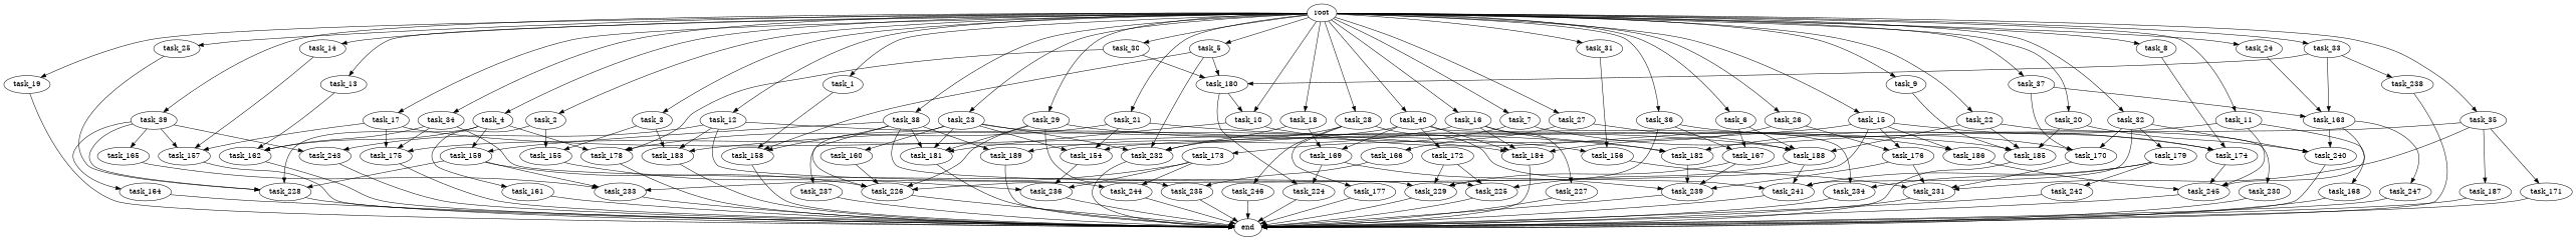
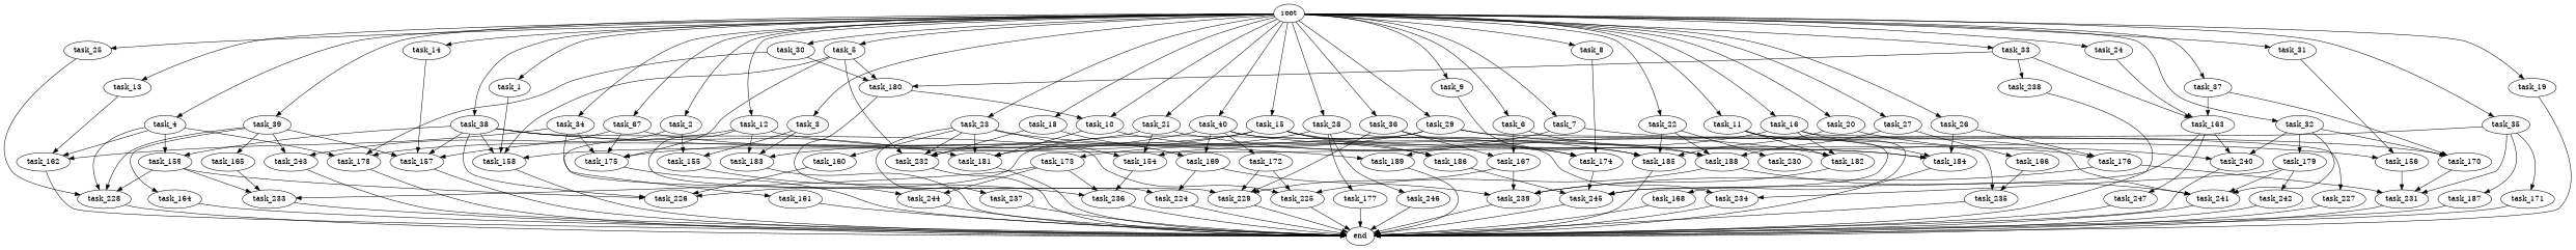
  digraph {
    root
    task_1
    task_2
    task_3
    task_4
    task_5
    task_6
    task_7
    task_8
    task_9
    task_10
    task_11
    task_12
    task_13
    task_14
    task_15
    task_16
-   task_17
+   task_17 [label=task_67]
    task_18
    task_19
    task_20
    task_21
    task_22
    task_23
    task_24
    task_25
    task_26
    task_27
    task_28
    task_29
    task_30
    task_31
    task_32
    task_33
    task_34
    task_35
    task_36
    task_37
    task_38
    task_39
    task_40
    task_158
    task_155
    task_161
    task_183
    task_159
    task_162
    task_178
    task_228
    task_175
    task_180
    task_232
    task_167
    task_188
    task_170
    task_173
    task_174
    task_185
    task_181
    task_186
    task_168
    task_182
    task_245
    task_184
    task_243
    task_244
    task_157
    task_176
    task_189
    task_227
    task_169
    end
    task_240
    task_154
    task_230
    task_160
    task_237
    task_163
    task_166
    task_177
    task_241
    task_246
    task_156
    task_226
    task_235
    task_179
    task_238
    task_229
    task_171
    task_187
    task_231
    task_225
    task_164
    task_165
    task_172
    task_234
    task_236
    task_233
    task_224
    task_239
    task_247
    task_242
    root -> task_1
    root -> task_2
    root -> task_3
    root -> task_4
    root -> task_5
    root -> task_6
    root -> task_7
    root -> task_8
    root -> task_9
    root -> task_10
    root -> task_11
    root -> task_12
    root -> task_13
    root -> task_14
    root -> task_15
    root -> task_16
    root -> task_17
    root -> task_18
    root -> task_19
    root -> task_20
    root -> task_21
    root -> task_22
    root -> task_23
    root -> task_24
    root -> task_25
    root -> task_26
    root -> task_27
    root -> task_28
    root -> task_29
    root -> task_30
    root -> task_31
    root -> task_32
    root -> task_33
    root -> task_34
    root -> task_35
    root -> task_36
    root -> task_37
    root -> task_38
    root -> task_39
    root -> task_40
    task_1 -> task_158
    task_2 -> task_155
    task_2 -> task_161
    task_3 -> task_155
    task_3 -> task_183
    task_4 -> task_159
    task_4 -> task_162
    task_4 -> task_178
    task_4 -> task_228
    task_5 -> task_158
+   task_5 -> task_175
    task_5 -> task_180
    task_5 -> task_232
    task_6 -> task_167
    task_6 -> task_188
    task_7 -> task_170
    task_7 -> task_173
    task_8 -> task_174
    task_9 -> task_185
    task_10 -> task_181
    task_10 -> task_186
    task_11 -> task_168
    task_11 -> task_182
    task_11 -> task_245
    task_12 -> task_183
    task_12 -> task_184
    task_12 -> task_243
    task_12 -> task_244
    task_13 -> task_162
    task_14 -> task_157
-   task_15 -> task_226
+   task_15 -> task_158
    task_15 -> task_183
    task_15 -> task_174
    task_15 -> task_186
    task_15 -> task_176
    task_16 -> task_182
    task_16 -> task_184
    task_16 -> task_189
    task_16 -> task_227
    task_17 -> task_175
    task_17 -> task_188
    task_17 -> task_157
    task_18 -> task_232
    task_18 -> task_169
    task_19 -> end
    task_20 -> task_185
    task_20 -> task_240
    task_21 -> task_178
    task_21 -> task_182
    task_21 -> task_154
    task_22 -> task_188
    task_22 -> task_185
    task_22 -> task_230
    task_23 -> task_232
    task_23 -> task_185
    task_23 -> task_181
    task_23 -> task_154
    task_23 -> task_160
    task_23 -> task_237
    task_24 -> task_163
    task_25 -> task_228
    task_26 -> task_184
    task_26 -> task_176
    task_27 -> task_188
    task_27 -> task_166
    task_28 -> task_232
    task_28 -> task_177
    task_28 -> task_241
    task_28 -> task_246
    task_29 -> task_181
    task_29 -> task_156
    task_29 -> task_226
    task_29 -> task_235
    task_30 -> task_178
    task_30 -> task_180
    task_31 -> task_156
    task_32 -> task_170
    task_32 -> task_240
    task_32 -> task_241
    task_32 -> task_179
    task_33 -> task_180
    task_33 -> task_163
    task_33 -> task_238
    task_34 -> task_162
    task_34 -> task_175
    task_34 -> task_229
    task_35 -> task_154
    task_35 -> task_171
    task_35 -> task_187
    task_35 -> task_231
    task_36 -> task_167
    task_36 -> task_174
    task_36 -> task_229
    task_37 -> task_170
    task_37 -> task_163
    task_38 -> task_158
    task_38 -> task_159
    task_38 -> task_181
+   task_38 -> task_157
    task_38 -> task_189
    task_38 -> task_226
    task_38 -> task_225
    task_39 -> task_228
    task_39 -> task_243
    task_39 -> task_157
    task_39 -> task_164
    task_39 -> task_165
    task_40 -> task_175
    task_40 -> task_184
    task_40 -> task_169
    task_40 -> task_172
    task_40 -> task_234
    task_158 -> end
    task_155 -> task_236
    task_161 -> end
    task_183 -> end
    task_159 -> task_228
    task_159 -> task_226
    task_159 -> task_233
    task_162 -> end
    task_178 -> end
    task_228 -> end
    task_175 -> end
    task_180 -> task_10
    task_180 -> task_224
    task_232 -> end
    task_167 -> task_229
    task_167 -> task_239
    task_188 -> task_241
    task_188 -> task_225
    task_170 -> task_231
    task_173 -> task_244
    task_173 -> task_236
    task_173 -> task_233
    task_174 -> task_245
    task_185 -> end
    task_181 -> end
    task_186 -> task_245
    task_168 -> end
    task_182 -> task_239
    task_245 -> end
    task_184 -> end
    task_243 -> end
    task_244 -> end
    task_157 -> end
    task_176 -> task_231
    task_176 -> task_239
    task_189 -> end
    task_227 -> end
    task_169 -> task_224
    task_169 -> task_239
    task_240 -> end
    task_154 -> task_236
-   task_230 -> end
    task_160 -> task_226
    task_237 -> end
    task_163 -> task_245
    task_163 -> task_240
    task_163 -> task_247
    task_166 -> task_235
    task_177 -> end
    task_241 -> end
    task_246 -> end
    task_156 -> task_231
-   task_226 -> end
    task_235 -> end
    task_179 -> task_241
    task_179 -> task_234
    task_179 -> task_242
    task_238 -> end
    task_229 -> end
    task_171 -> end
    task_187 -> end
    task_231 -> end
    task_225 -> end
    task_164 -> end
    task_165 -> task_233
    task_172 -> task_229
    task_172 -> task_225
    task_234 -> end
    task_236 -> end
    task_233 -> end
    task_224 -> end
    task_239 -> end
    task_247 -> end
    task_242 -> end
  }
